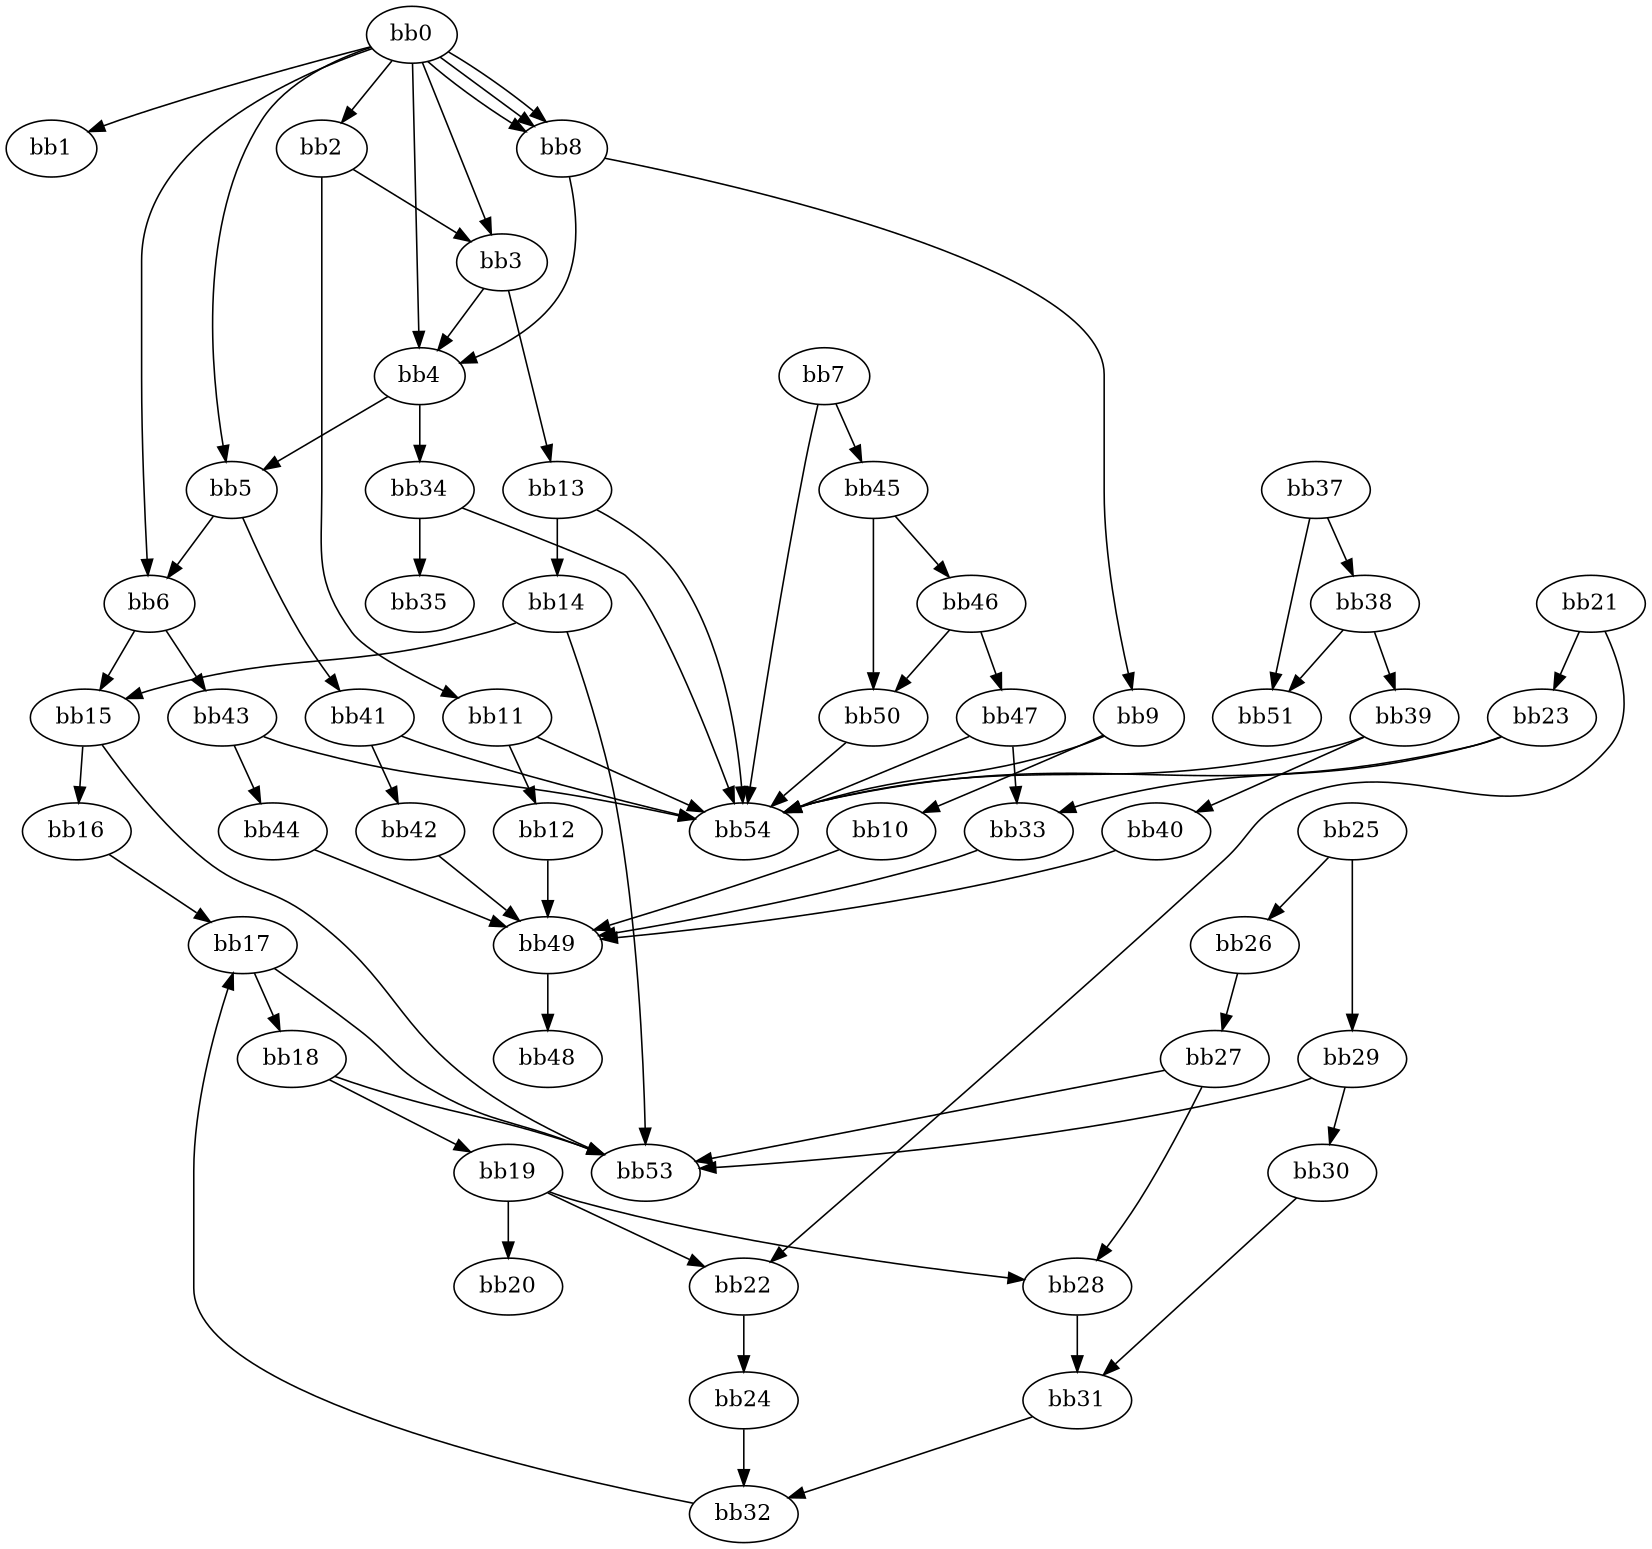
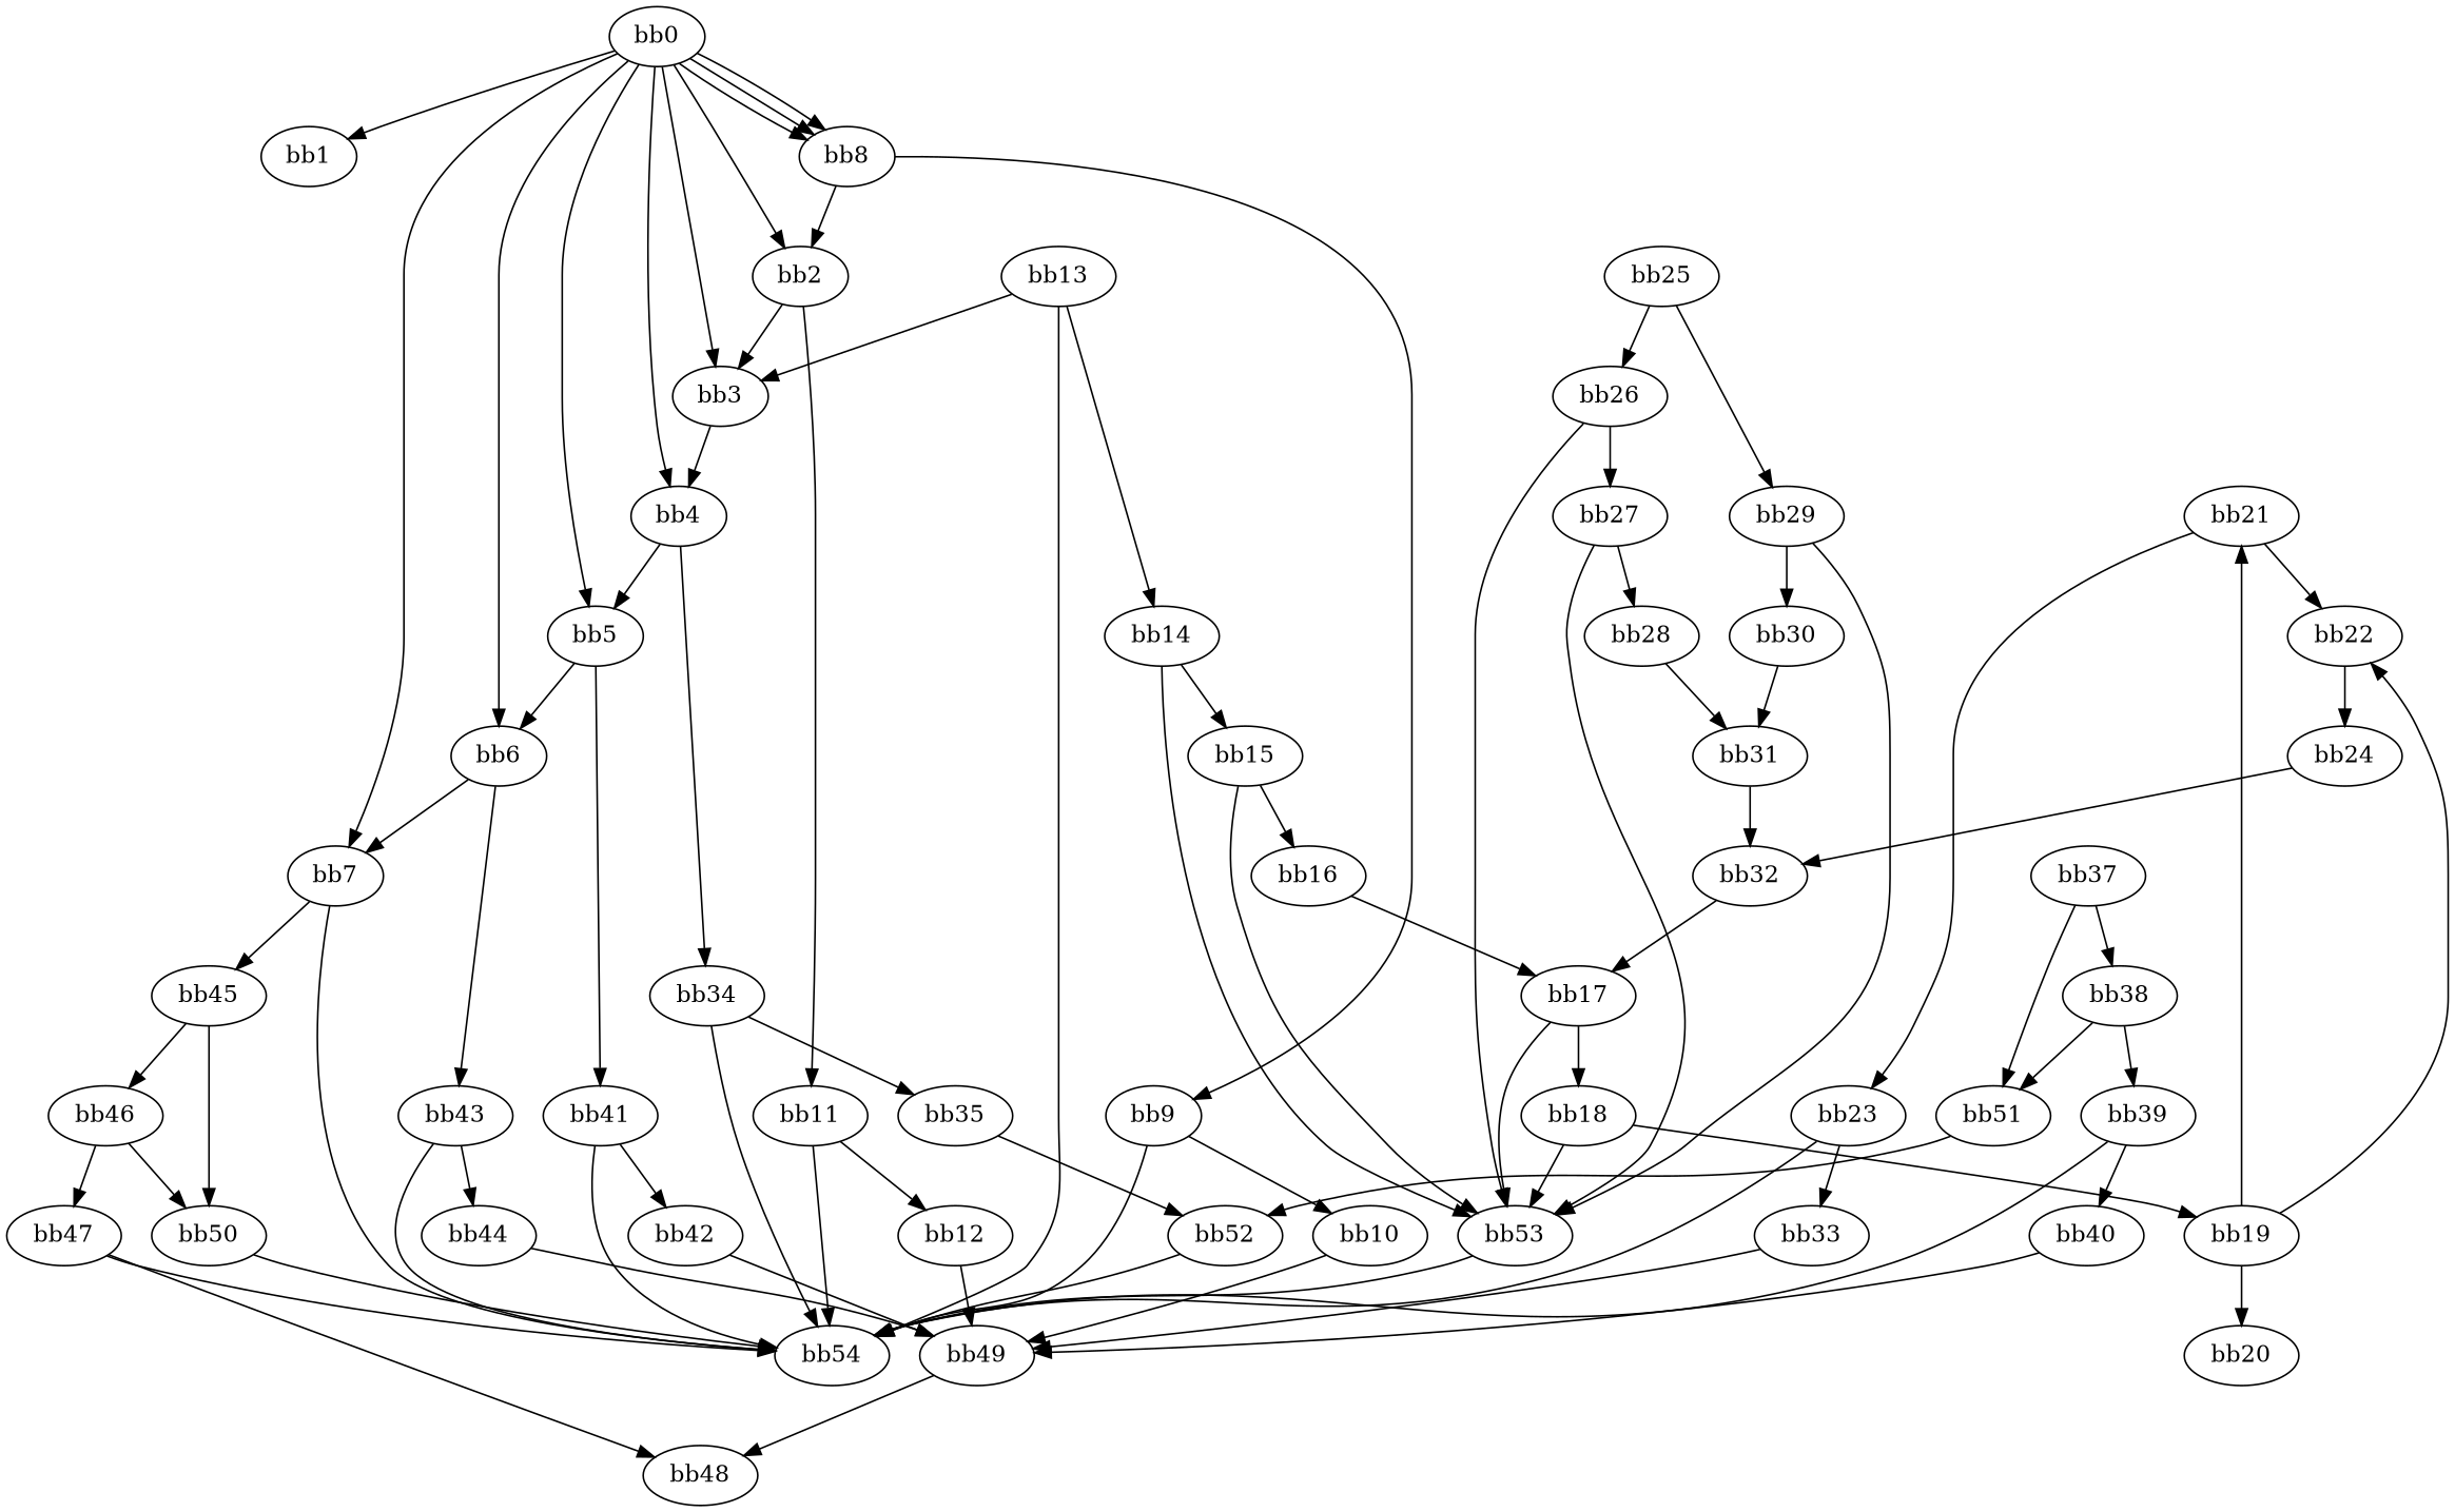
  digraph {
    n1 [label="bb0\l"]
    n2 [label="bb1\l"]
    n3 [label="bb2\l"]
    n4 [label="bb3\l"]
    n5 [label="bb4\l"]
    n6 [label="bb5\l"]
    n7 [label="bb6\l"]
    n8 [label="bb7\l"]
    n9 [label="bb8\l"]
    n10 [label="bb11\l"]
    n11 [label="bb13\l"]
    n12 [label="bb34\l"]
    n13 [label="bb41\l"]
    n14 [label="bb43\l"]
    n15 [label="bb45\l"]
    n16 [label="bb54\l"]
    n17 [label="bb9\l"]
    n18 [label="bb12\l"]
    n19 [label="bb14\l"]
    n20 [label="bb35\l"]
    n21 [label="bb42\l"]
    n22 [label="bb44\l"]
    n23 [label="bb46\l"]
    n24 [label="bb50\l"]
    n25 [label="bb10\l"]
    n26 [label="bb49\l"]
    n27 [label="bb48\l"]
    n28 [label="bb15\l"]
    n29 [label="bb53\l"]
    n30 [label="bb16\l"]
    n31 [label="bb17\l"]
    n32 [label="bb18\l"]
    n33 [label="bb19\l"]
    n34 [label="bb20\l"]
    n35 [label="bb21\l"]
    n36 [label="bb22\l"]
    n37 [label="bb23\l"]
    n38 [label="bb24\l"]
    n39 [label="bb33\l"]
    n40 [label="bb32\l"]
    n41 [label="bb25\l"]
    n42 [label="bb26\l"]
    n43 [label="bb29\l"]
    n44 [label="bb27\l"]
    n45 [label="bb30\l"]
    n46 [label="bb28\l"]
    n47 [label="bb31\l"]
+   n48 [label="bb52\l"]
    n49 [label="bb37\l"]
    n50 [label="bb38\l"]
    n51 [label="bb51\l"]
    n52 [label="bb39\l"]
    n53 [label="bb40\l"]
    n54 [label="bb47\l"]
    n1 -> n2
    n1 -> n3
    n1 -> n4
    n1 -> n5
    n1 -> n6
    n1 -> n7
+   n1 -> n8
    n1 -> n9
    n1 -> n9
    n1 -> n9
    n3 -> n4
    n3 -> n10
    n4 -> n5
-   n4 -> n11
+   n11 -> n4
    n5 -> n6
    n5 -> n12
    n6 -> n7
    n6 -> n13
-   n7 -> n28
+   n7 -> n8
    n7 -> n14
    n8 -> n15
    n8 -> n16
-   n9 -> n5
+   n9 -> n3
    n9 -> n17
    n10 -> n16
    n10 -> n18
    n11 -> n16
    n11 -> n19
    n12 -> n16
    n12 -> n20
    n13 -> n16
    n13 -> n21
    n14 -> n16
    n14 -> n22
    n15 -> n23
    n15 -> n24
    n17 -> n16
    n17 -> n25
    n18 -> n26
    n19 -> n28
    n19 -> n29
+   n20 -> n48
    n21 -> n26
    n22 -> n26
    n23 -> n24
    n23 -> n54
    n24 -> n16
    n25 -> n26
    n26 -> n27
    n28 -> n29
    n28 -> n30
+   n29 -> n16
    n30 -> n31
    n31 -> n29
    n31 -> n32
    n32 -> n29
    n32 -> n33
    n33 -> n34
-   n33 -> n46
+   n33 -> n35
    n33 -> n36
    n35 -> n36
    n35 -> n37
    n36 -> n38
    n37 -> n16
    n37 -> n39
    n38 -> n40
    n39 -> n26
    n40 -> n31
    n41 -> n42
    n41 -> n43
+   n42 -> n29
    n42 -> n44
    n43 -> n29
    n43 -> n45
    n44 -> n29
    n44 -> n46
    n45 -> n47
    n46 -> n47
    n47 -> n40
+   n48 -> n16
    n49 -> n50
    n49 -> n51
    n50 -> n51
    n50 -> n52
+   n51 -> n48
    n52 -> n16
    n52 -> n53
    n53 -> n26
    n54 -> n16
-   n54 -> n39
+   n54 -> n27
  }
